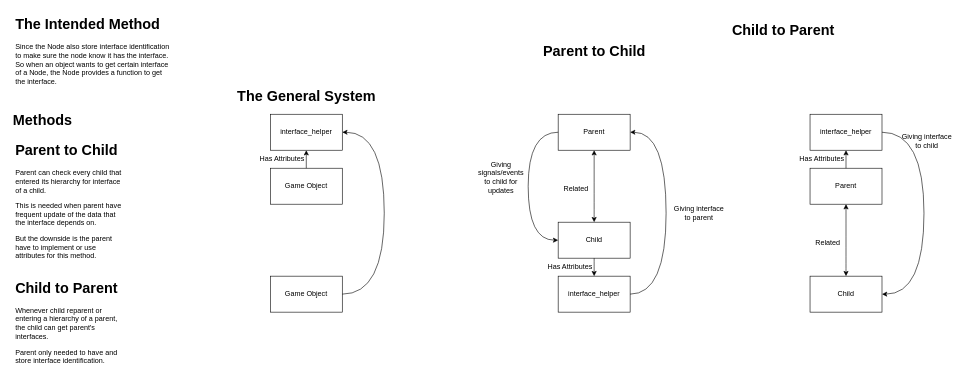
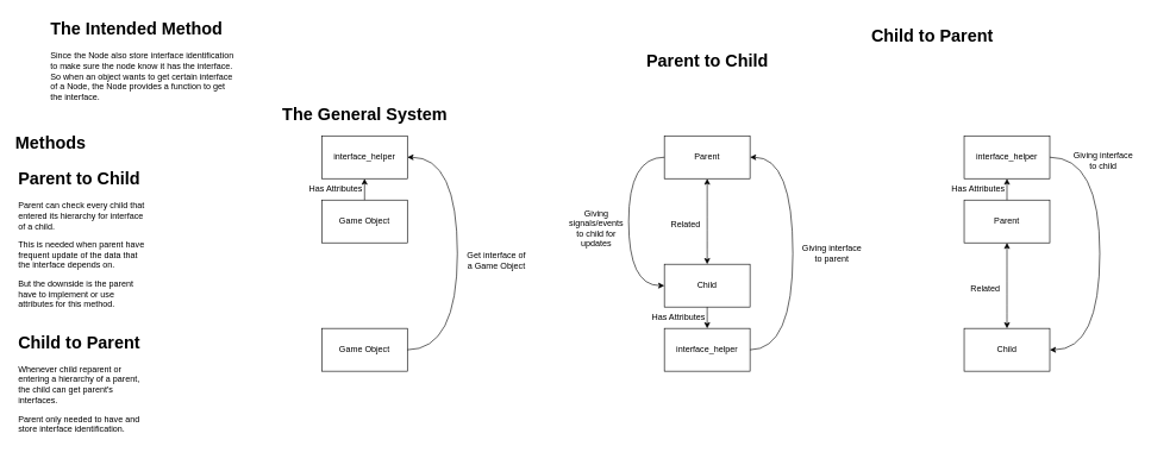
  <mxCell id="0" />
  <mxCell id="1" parent="0" />
  <mxCell id="2" value="&lt;h1&gt;Parent to Child&lt;/h1&gt;&lt;p&gt;Parent can check every child that entered its hierarchy for interface of a child.&lt;span style=&quot;background-color: initial;&quot;&gt;&amp;nbsp;&lt;/span&gt;&lt;/p&gt;&lt;p&gt;&lt;span style=&quot;background-color: initial;&quot;&gt;This is needed when parent have frequent update of the data that the interface depends on.&lt;/span&gt;&lt;/p&gt;&lt;p&gt;&lt;span style=&quot;background-color: initial;&quot;&gt;But the downside is the parent have to implement or use attributes for this method.&lt;/span&gt;&lt;/p&gt;" style="text;html=1;strokeColor=none;fillColor=none;spacing=5;spacingTop=-20;whiteSpace=wrap;overflow=hidden;rounded=0;" vertex="1" parent="1"><mxGeometry x="20" y="230" width="190" height="210" as="geometry" /></mxCell>
- <mxCell id="3" value="&lt;h1&gt;The Intended Method&lt;/h1&gt;&lt;p&gt;Since the Node also store interface identification to make sure the node know it has the interface. So when an object wants to get certain interface of a Node, the Node provides a function to get the interface.&lt;/p&gt;" style="text;html=1;strokeColor=none;fillColor=none;spacing=5;spacingTop=-20;whiteSpace=wrap;overflow=hidden;rounded=0;" vertex="1" parent="1"><mxGeometry x="20" y="20" width="270" height="130" as="geometry" /></mxCell>
+ <mxCell id="3" value="&lt;h1&gt;The Intended Method&lt;/h1&gt;&lt;p&gt;Since the Node also store interface identification to make sure the node know it has the interface. So when an object wants to get certain interface of a Node, the Node provides a function to get the interface.&lt;/p&gt;" style="text;html=1;strokeColor=none;fillColor=none;spacing=5;spacingTop=-20;whiteSpace=wrap;overflow=hidden;rounded=0;" vertex="1" parent="1"><mxGeometry x="65" y="20" width="270" height="130" as="geometry" /></mxCell>
  <mxCell id="4" value="Methods" style="text;strokeColor=none;fillColor=none;html=1;fontSize=24;fontStyle=1;verticalAlign=middle;align=center;" vertex="1" parent="1"><mxGeometry x="20" y="180" width="100" height="40" as="geometry" /></mxCell>
  <mxCell id="5" value="&lt;h1&gt;Child to Parent&lt;/h1&gt;&lt;p&gt;Whenever child reparent or entering a hierarchy of a parent, the child can get parent's interfaces.&lt;/p&gt;&lt;p&gt;Parent only needed to have and store interface identification.&lt;/p&gt;" style="text;html=1;strokeColor=none;fillColor=none;spacing=5;spacingTop=-20;whiteSpace=wrap;overflow=hidden;rounded=0;" vertex="1" parent="1"><mxGeometry x="20" y="460" width="190" height="170" as="geometry" /></mxCell>
  <mxCell id="6" value="The General System" style="text;strokeColor=none;fillColor=none;html=1;fontSize=24;fontStyle=1;verticalAlign=middle;align=center;" vertex="1" parent="1"><mxGeometry x="460" y="140" width="100" height="40" as="geometry" /></mxCell>
  <mxCell id="7" value="Game Object" style="rounded=0;whiteSpace=wrap;html=1;" vertex="1" parent="1"><mxGeometry x="450" y="460" width="120" height="60" as="geometry" /></mxCell>
  <mxCell id="8" value="Game Object" style="rounded=0;whiteSpace=wrap;html=1;" vertex="1" parent="1"><mxGeometry x="450" y="280" width="120" height="60" as="geometry" /></mxCell>
  <mxCell id="9" value="interface_helper" style="rounded=0;whiteSpace=wrap;html=1;" vertex="1" parent="1"><mxGeometry x="450" y="190" width="120" height="60" as="geometry" /></mxCell>
  <mxCell id="10" value="" style="endArrow=classic;html=1;" edge="1" parent="1" source="8" target="9"><mxGeometry width="50" height="50" relative="1" as="geometry"><mxPoint x="410" y="400" as="sourcePoint" /><mxPoint x="460" y="350" as="targetPoint" /></mxGeometry></mxCell>
  <mxCell id="11" value="Has Attributes" style="text;html=1;strokeColor=none;fillColor=none;align=center;verticalAlign=middle;whiteSpace=wrap;rounded=0;" vertex="1" parent="1"><mxGeometry x="430" y="250" width="80" height="30" as="geometry" /></mxCell>
  <mxCell id="12" value="" style="endArrow=classic;html=1;edgeStyle=orthogonalEdgeStyle;curved=1;" edge="1" parent="1" source="7" target="9"><mxGeometry width="50" height="50" relative="1" as="geometry"><mxPoint x="410" y="390" as="sourcePoint" /><mxPoint x="460" y="340" as="targetPoint" /><Array as="points"><mxPoint x="640" y="490" /><mxPoint x="640" y="220" /></Array></mxGeometry></mxCell>
+ <mxCell id="13" value="Get interface of a Game Object" style="text;html=1;strokeColor=none;fillColor=none;align=center;verticalAlign=middle;whiteSpace=wrap;rounded=0;" vertex="1" parent="1"><mxGeometry x="650" y="350" width="90" height="30" as="geometry" /></mxCell>
  <mxCell id="14" value="Parent to Child" style="text;strokeColor=none;fillColor=none;html=1;fontSize=24;fontStyle=1;verticalAlign=middle;align=center;" vertex="1" parent="1"><mxGeometry x="940" y="65" width="100" height="40" as="geometry" /></mxCell>
  <mxCell id="15" value="Child" style="rounded=0;whiteSpace=wrap;html=1;" vertex="1" parent="1"><mxGeometry x="930" y="370" width="120" height="60" as="geometry" /></mxCell>
  <mxCell id="16" value="Parent" style="rounded=0;whiteSpace=wrap;html=1;" vertex="1" parent="1"><mxGeometry x="930" y="190" width="120" height="60" as="geometry" /></mxCell>
  <mxCell id="17" value="Giving interface to parent" style="text;html=1;strokeColor=none;fillColor=none;align=center;verticalAlign=middle;whiteSpace=wrap;rounded=0;" vertex="1" parent="1"><mxGeometry x="1120" y="340" width="90" height="30" as="geometry" /></mxCell>
  <mxCell id="18" value="" style="endArrow=classic;html=1;curved=1;startArrow=classic;startFill=1;" edge="1" parent="1" source="15" target="16"><mxGeometry width="50" height="50" relative="1" as="geometry"><mxPoint x="750" y="260" as="sourcePoint" /><mxPoint x="800" y="210" as="targetPoint" /></mxGeometry></mxCell>
  <mxCell id="19" value="Related" style="text;html=1;strokeColor=none;fillColor=none;align=center;verticalAlign=middle;whiteSpace=wrap;rounded=0;" vertex="1" parent="1"><mxGeometry x="930" y="300" width="60" height="30" as="geometry" /></mxCell>
  <mxCell id="20" value="" style="endArrow=classic;html=1;curved=1;edgeStyle=orthogonalEdgeStyle;startArrow=none;startFill=0;endFill=1;" edge="1" parent="1" source="16" target="15"><mxGeometry width="50" height="50" relative="1" as="geometry"><mxPoint x="750" y="260" as="sourcePoint" /><mxPoint x="800" y="210" as="targetPoint" /><Array as="points"><mxPoint x="880" y="220" /><mxPoint x="880" y="400" /></Array></mxGeometry></mxCell>
- <mxCell id="21" value="Giving signals/events to child for updates" style="text;html=1;strokeColor=none;fillColor=none;align=center;verticalAlign=middle;whiteSpace=wrap;rounded=0;" vertex="1" parent="1"><mxGeometry x="790" y="280" width="90" height="30" as="geometry" /></mxCell>
+ <mxCell id="21" value="Giving signals/events to child for updates" style="text;html=1;strokeColor=none;fillColor=none;align=center;verticalAlign=middle;whiteSpace=wrap;rounded=0;" vertex="1" parent="1"><mxGeometry x="790" y="305" width="90" height="30" as="geometry" /></mxCell>
  <mxCell id="22" value="Child" style="rounded=0;whiteSpace=wrap;html=1;" vertex="1" parent="1"><mxGeometry x="1350" y="460" width="120" height="60" as="geometry" /></mxCell>
  <mxCell id="23" value="Parent" style="rounded=0;whiteSpace=wrap;html=1;" vertex="1" parent="1"><mxGeometry x="1350" y="280" width="120" height="60" as="geometry" /></mxCell>
  <mxCell id="24" value="interface_helper" style="rounded=0;whiteSpace=wrap;html=1;" vertex="1" parent="1"><mxGeometry x="1350" y="190" width="120" height="60" as="geometry" /></mxCell>
  <mxCell id="25" value="" style="endArrow=classic;html=1;" edge="1" parent="1" source="23" target="24"><mxGeometry width="50" height="50" relative="1" as="geometry"><mxPoint x="1310" y="400" as="sourcePoint" /><mxPoint x="1360" y="350" as="targetPoint" /></mxGeometry></mxCell>
  <mxCell id="26" value="Has Attributes" style="text;html=1;strokeColor=none;fillColor=none;align=center;verticalAlign=middle;whiteSpace=wrap;rounded=0;" vertex="1" parent="1"><mxGeometry x="1330" y="250" width="80" height="30" as="geometry" /></mxCell>
  <mxCell id="27" value="" style="endArrow=none;html=1;edgeStyle=orthogonalEdgeStyle;curved=1;startArrow=classic;startFill=1;endFill=0;entryX=1;entryY=0.5;entryDx=0;entryDy=0;" edge="1" parent="1" source="22" target="24"><mxGeometry width="50" height="50" relative="1" as="geometry"><mxPoint x="1310" y="390" as="sourcePoint" /><mxPoint x="1360" y="340" as="targetPoint" /><Array as="points"><mxPoint x="1540" y="490" /><mxPoint x="1540" y="220" /></Array></mxGeometry></mxCell>
  <mxCell id="28" value="" style="endArrow=classic;html=1;curved=1;startArrow=classic;startFill=1;" edge="1" parent="1" source="22" target="23"><mxGeometry width="50" height="50" relative="1" as="geometry"><mxPoint x="1170" y="350" as="sourcePoint" /><mxPoint x="1220" y="300" as="targetPoint" /></mxGeometry></mxCell>
  <mxCell id="29" value="Related" style="text;html=1;strokeColor=none;fillColor=none;align=center;verticalAlign=middle;whiteSpace=wrap;rounded=0;" vertex="1" parent="1"><mxGeometry x="1350" y="390" width="60" height="30" as="geometry" /></mxCell>
  <mxCell id="30" value="interface_helper" style="rounded=0;whiteSpace=wrap;html=1;" vertex="1" parent="1"><mxGeometry x="930" y="460" width="120" height="60" as="geometry" /></mxCell>
  <mxCell id="31" value="Has Attributes" style="text;html=1;strokeColor=none;fillColor=none;align=center;verticalAlign=middle;whiteSpace=wrap;rounded=0;" vertex="1" parent="1"><mxGeometry x="910" y="430" width="80" height="30" as="geometry" /></mxCell>
  <mxCell id="32" value="" style="endArrow=classic;html=1;curved=1;" edge="1" parent="1" source="15" target="30"><mxGeometry width="50" height="50" relative="1" as="geometry"><mxPoint x="900" y="330" as="sourcePoint" /><mxPoint x="950" y="280" as="targetPoint" /></mxGeometry></mxCell>
  <mxCell id="33" value="" style="endArrow=classic;html=1;curved=1;shadow=0;edgeStyle=orthogonalEdgeStyle;" edge="1" parent="1" source="30" target="16"><mxGeometry width="50" height="50" relative="1" as="geometry"><mxPoint x="1300" y="420" as="sourcePoint" /><mxPoint x="1350" y="370" as="targetPoint" /><Array as="points"><mxPoint x="1110" y="490" /><mxPoint x="1110" y="220" /></Array></mxGeometry></mxCell>
- <mxCell id="34" value="Giving interface to child" style="text;html=1;strokeColor=none;fillColor=none;align=center;verticalAlign=middle;whiteSpace=wrap;rounded=0;" vertex="1" parent="1"><mxGeometry x="1500" y="220" width="90" height="30" as="geometry" /></mxCell>
+ <mxCell id="34" value="Giving interface to child" style="text;html=1;strokeColor=none;fillColor=none;align=center;verticalAlign=middle;whiteSpace=wrap;rounded=0;" vertex="1" parent="1"><mxGeometry x="1500" y="210" width="90" height="30" as="geometry" /></mxCell>
  <mxCell id="35" value="Child to Parent" style="text;strokeColor=none;fillColor=none;html=1;fontSize=24;fontStyle=1;verticalAlign=middle;align=center;" vertex="1" parent="1"><mxGeometry x="1255" y="30" width="100" height="40" as="geometry" /></mxCell>
